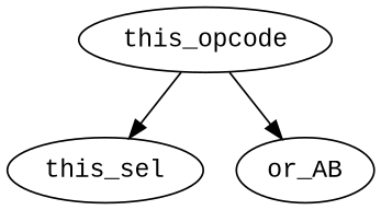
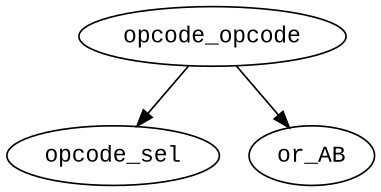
  strict digraph {
    fontname="Liberation Mono"
    node [fontname="Liberation Mono"]
    edge [fontname="Liberation Mono"]
-   opcode_sel [complexity=2 importance=0.0828631009675 rank=0.0414315504837 label=this_sel]
+   opcode_sel [complexity=2 importance=0.0828631009675 rank=0.0414315504837]
    or_AB [complexity=0 importance=0.0361096921875 rank=0.0]
-   this_opcode [complexity=3 importance=1.3955690476 rank=0.465189682533]
+   this_opcode [complexity=3 importance=1.3955690476 rank=0.465189682533 label=opcode_opcode]
    this_opcode -> opcode_sel
    this_opcode -> or_AB
  }
